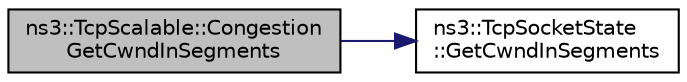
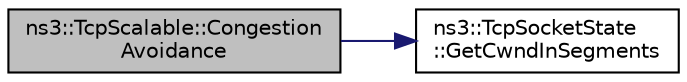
  digraph {
    rankdir=LR
    node [color=black fontname=Helvetica fontsize=10 shape=record style=filled]
-   n1 [fillcolor=grey75 fontcolor=black height=0.2 label="ns3::TcpScalable::Congestion\lGetCwndInSegments" width=0.4]
+   n1 [fillcolor=grey75 fontcolor=black height=0.2 label="ns3::TcpScalable::Congestion\lAvoidance" width=0.4]
    n2 [fillcolor=white height=0.2 label="ns3::TcpSocketState\l::GetCwndInSegments" width=0.4]
    n1 -> n2 [color=midnightblue fontname=Helvetica fontsize=10 labelfontname=Helvetica labelfontsize=10 style=solid]
  }
